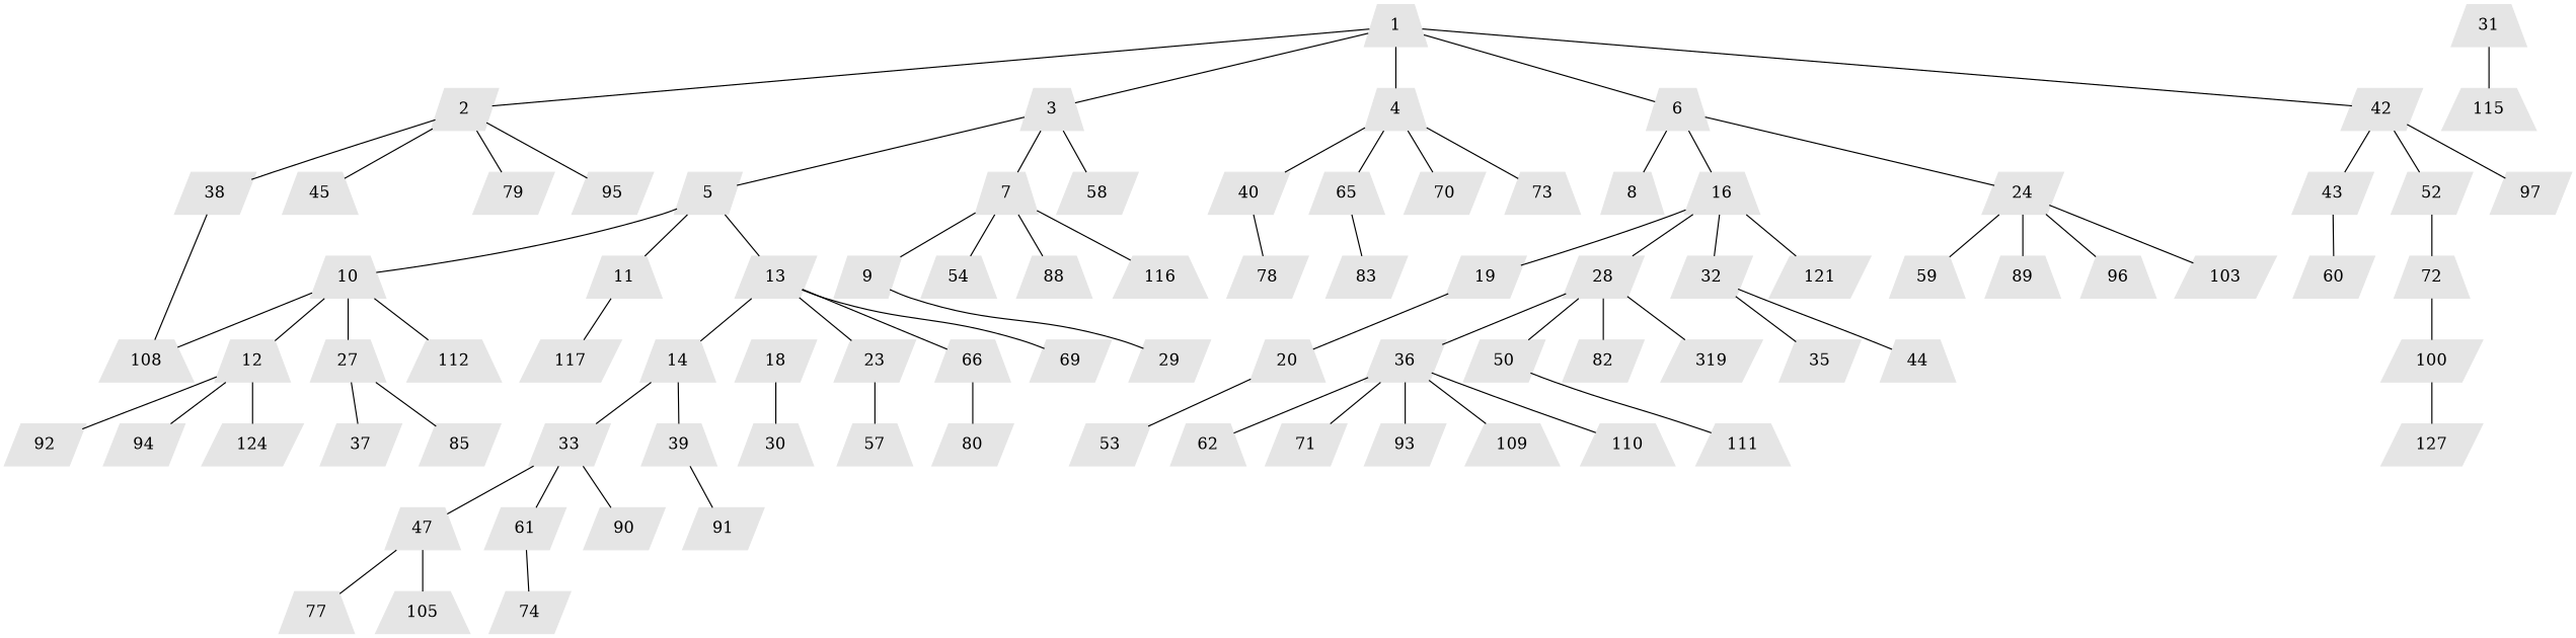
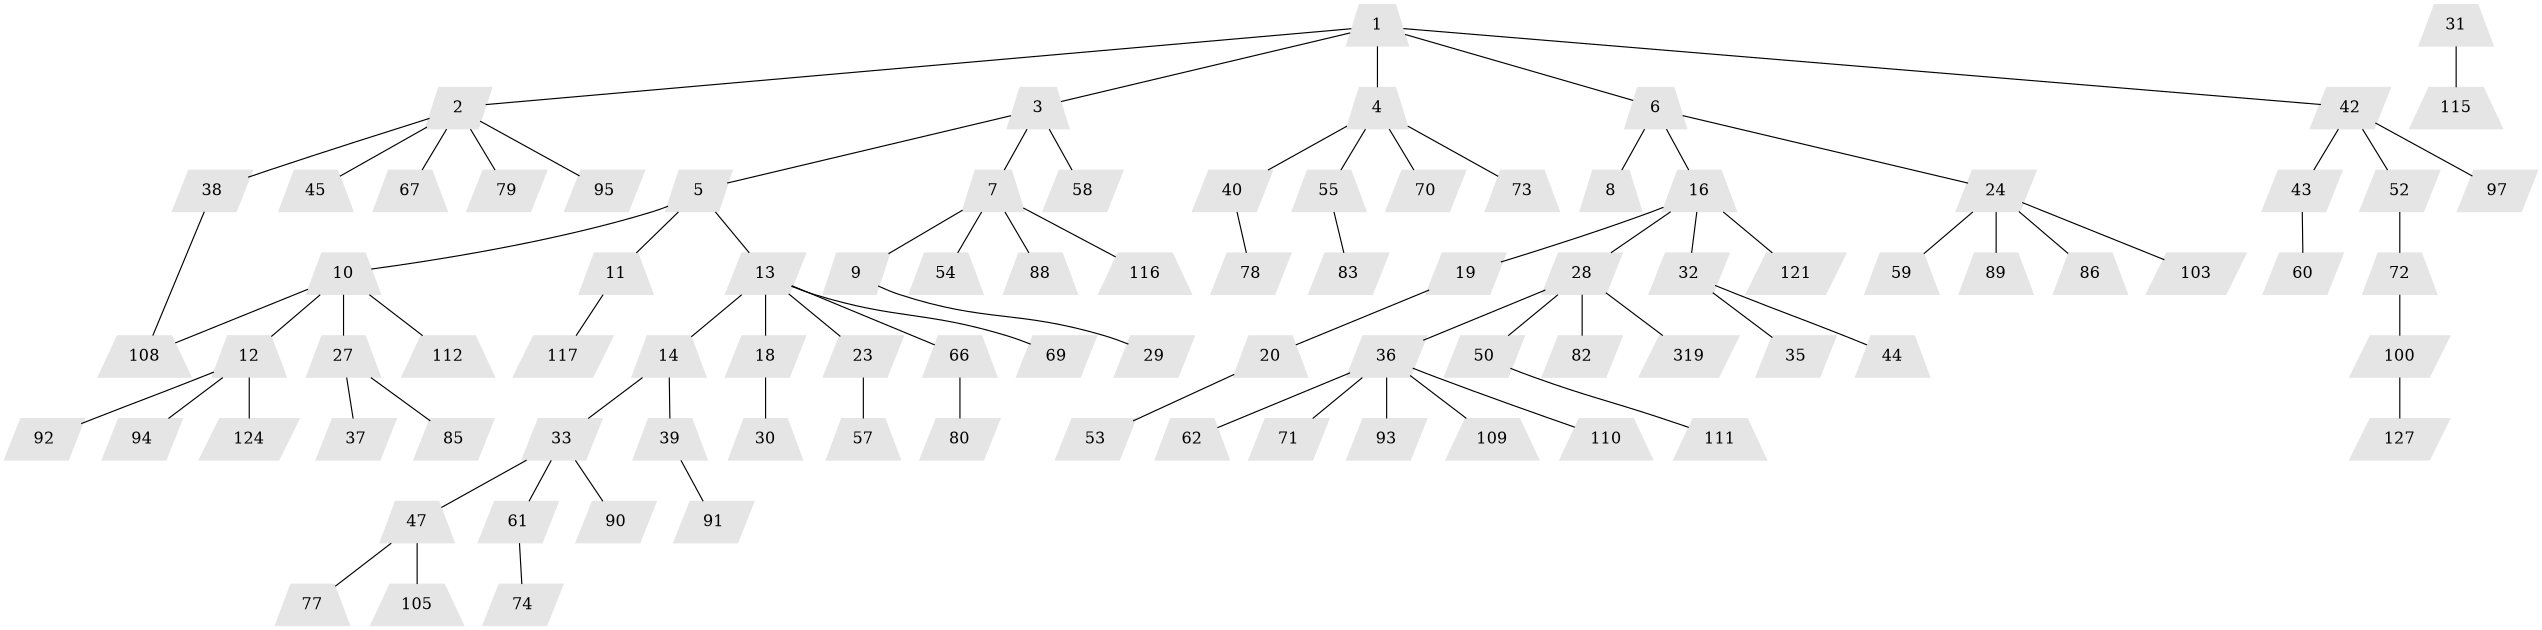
  graph {
    node [color=gray90 shape=parallelogram style=filled]
    1 [shape=trapezium super="+68"]
    2 [super="+17"]
    3 [shape=trapezium super="+21"]
    4 [shape=trapezium super="+28"]
    6 [shape=trapezium super="+15"]
    42 [super="+84"]
    38 [super="+41"]
    45 [shape=trapezium]
+   67 [shape=trapezium]
    79
    95
    5 [super="+75"]
    7 [shape=trapezium super="+34"]
    n14 [label=58]
    40
-   65 [shape=trapezium]
+   65 [shape=trapezium label=55]
    70
    73 [shape=trapezium]
    8 [shape=trapezium super="+58"]
    16 [shape=trapezium]
    24 [super="+25"]
    43
    52
    97 [super="+125"]
    108 [shape=trapezium]
    10 [shape=trapezium super="+22"]
    11 [shape=trapezium]
    13 [super="+101"]
    9 [super="+63"]
    54 [shape=trapezium]
    88 [shape=trapezium super="+106"]
    116 [shape=trapezium]
    78
    83 [super="+99"]
    12 [shape=trapezium super="+87"]
    27 [shape=trapezium super="+120"]
    112 [shape=trapezium super="+118"]
    117
    14 [shape=trapezium]
    18 [super="+51"]
    23
    66 [shape=trapezium]
    69
    19 [super="+81"]
    n45 [label=28 super="+46"]
    32 [super="+76"]
    121
    59 [shape=trapezium]
    89 [shape=trapezium]
-   96 [shape=trapezium]
+   96 [shape=trapezium label=86]
    103 [super="+114"]
    29 [super="+123"]
    92
    94
    124
    37
    85
    31 [shape=trapezium]
    115 [shape=trapezium]
    33 [super="+86"]
    39 [shape=trapezium]
    30 [shape=trapezium super="+64"]
    57 [shape=trapezium super="+98"]
    80 [super="+107"]
    47 [shape=trapezium super="+56"]
    61 [super="+122"]
    90
    91
    20 [shape=trapezium super="+48"]
    36 [super="+49"]
    50
    82
    n73 [label=319]
    35
    44 [shape=trapezium super="+113"]
    53
    62 [shape=trapezium]
    71
    93
    109 [shape=trapezium]
    110 [shape=trapezium]
    111 [shape=trapezium]
    77 [shape=trapezium]
    105 [shape=trapezium]
    74 [super="+102"]
    60 [super="+104"]
    72 [shape=trapezium]
    100 [super="+126"]
    127
    1 -- 2
    1 -- 3
    1 -- 4
    1 -- 6
    1 -- 42
    2 -- 38
    2 -- 45
+   2 -- 67
    2 -- 79
    2 -- 95
    3 -- 5
    3 -- 7
    3 -- n14
    4 -- 40
    4 -- 65
    4 -- 70
    4 -- 73
    6 -- 8
    6 -- 16
    6 -- 24
    42 -- 43
    42 -- 52
    42 -- 97
    38 -- 108
    5 -- 10
    5 -- 11
    5 -- 13
    7 -- 9
    7 -- 54
    7 -- 88
    7 -- 116
    40 -- 78
    65 -- 83
    16 -- 19
    16 -- n45
    16 -- 32
    16 -- 121
    24 -- 59
    24 -- 89
    24 -- 96
    24 -- 103
    43 -- 60
    52 -- 72
    10 -- 108
    10 -- 12
    10 -- 27
    10 -- 112
    11 -- 117
    13 -- 14
+   13 -- 18
    13 -- 23
    13 -- 66
    13 -- 69
    9 -- 29
    12 -- 92
    12 -- 94
    12 -- 124
    27 -- 37
    27 -- 85
    14 -- 33
    14 -- 39
    18 -- 30
    23 -- 57
    66 -- 80
    19 -- 20
    n45 -- 36
    n45 -- 50
    n45 -- 82
    n45 -- n73
    32 -- 35
    32 -- 44
    31 -- 115
    33 -- 47
    33 -- 61
    33 -- 90
    39 -- 91
    47 -- 77
    47 -- 105
    61 -- 74
    20 -- 53
    36 -- 62
    36 -- 71
    36 -- 93
    36 -- 109
    36 -- 110
    50 -- 111
    72 -- 100
    100 -- 127
  }
